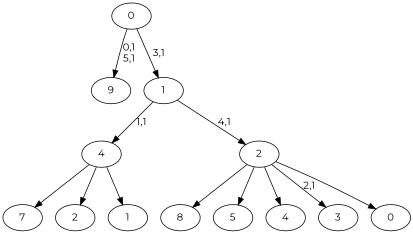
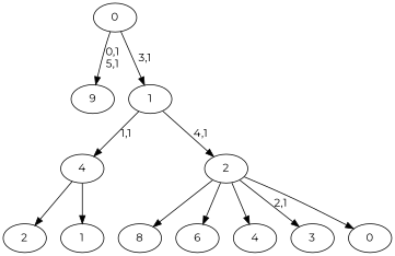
  digraph {
    fontname=Montserrat
    node [fontname=Montserrat]
    edge [fontname=Montserrat]
    n1 [label=9]
    n2 [label=8]
-   n3 [label=7]
-   n4 [label=5]
+   n4 [label=6]
    n5 [label=4]
    n6 [label=3]
    n7 [label=2]
    n8 [label=1]
    4
    n10 [label=0]
    2
    1
    0
-   4 -> n3
    4 -> n7
    4 -> n8
    2 -> n2
    2 -> n4
    2 -> n5
    2 -> n6 [label="2,1"]
    2 -> n10
    1 -> 4 [label="1,1"]
    1 -> 2 [label="4,1"]
    0 -> n1 [label="0,1\n5,1"]
    0 -> 1 [label="3,1"]
  }
